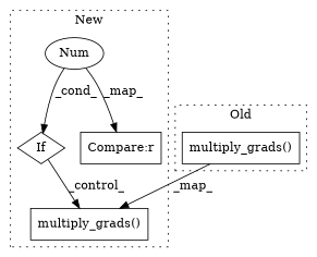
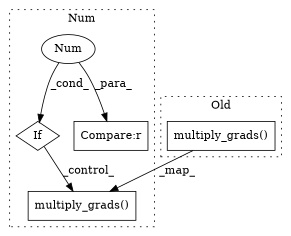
  digraph {
    node [a=75 l="30,1" shape=box]
    n1 [label="multiply_grads()" s="13726,13809"]
    n2 [a=96 l=3 label=If s=13690 shape=diamond]
    n3 [a=40 l=15 label="Compare:r" s=13693]
    n4 [a=76 l=1 label=Num s=13707 shape=ellipse]
    n5 [label="multiply_grads()" s="13289,13372"]
    subgraph cluster_1 {
-     label=New
+     label=Num
      style=dotted
      n1
      n2
      n3
      n4
    }
    subgraph cluster_2 {
      label=Old
      style=dotted
      n5
    }
    n2 -> n1 [label=_control_]
    n4 -> n2 [label=_cond_]
-   n4 -> n3 [label=_map_]
+   n4 -> n3 [label=_para_]
    n5 -> n1 [label=_map_]
  }
